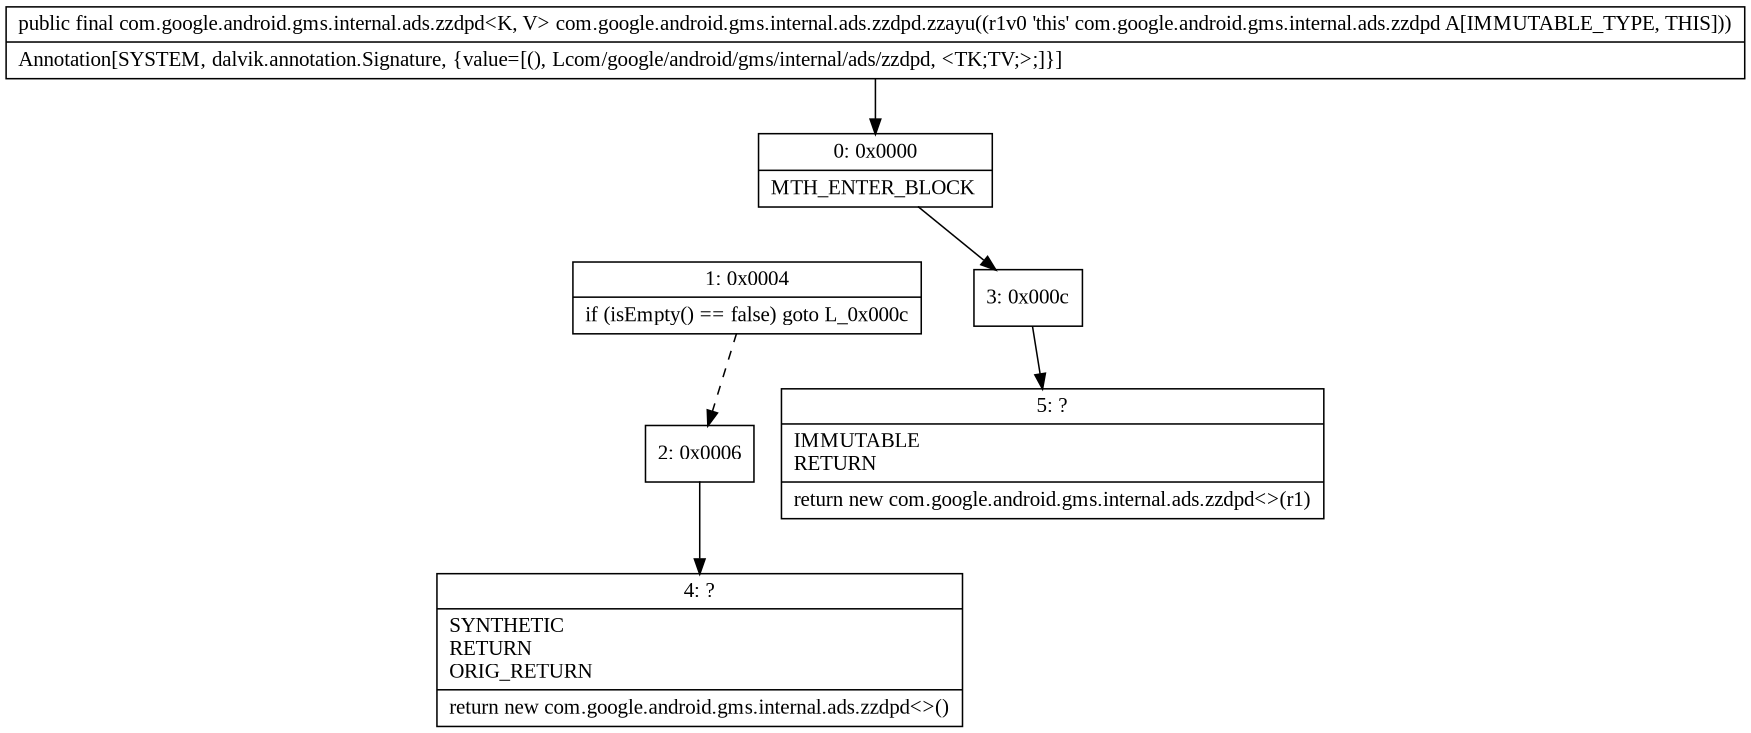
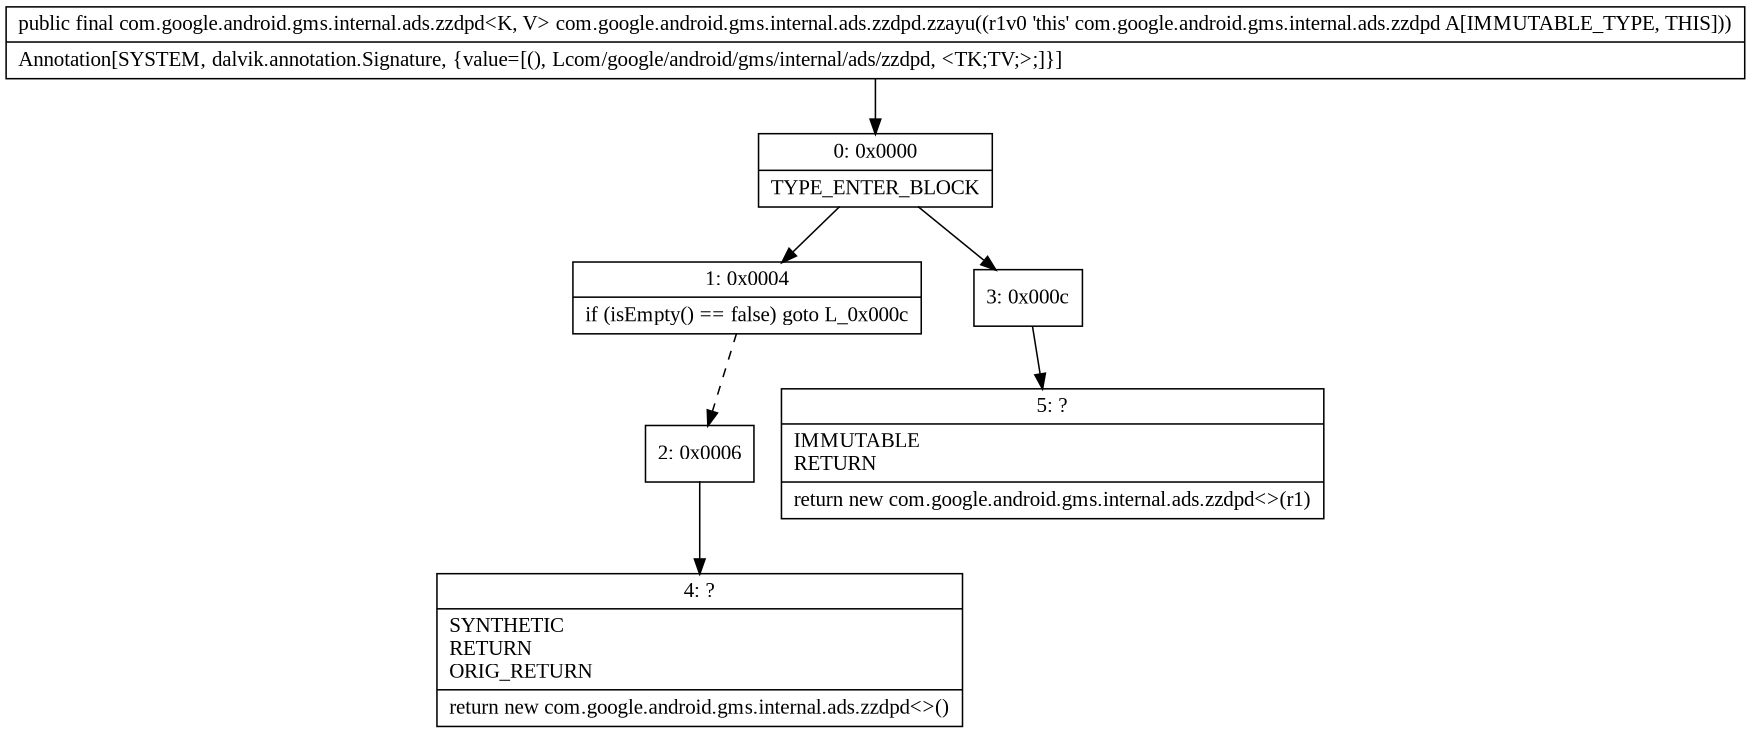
  digraph {
    fontname="Liberation Serif"
    node [fontname="Liberation Serif" shape=record]
    edge [fontname="Liberation Serif"]
-   n1 [label="{0\:\ 0x0000|MTH_ENTER_BLOCK\l}"]
+   n1 [label="{0\:\ 0x0000|TYPE_ENTER_BLOCK\l}"]
    n2 [label="{1\:\ 0x0004|if (isEmpty() == false) goto L_0x000c\l}"]
    n3 [label="{3\:\ 0x000c}"]
    n4 [label="{2\:\ 0x0006}"]
    n5 [label="{4\:\ ?|SYNTHETIC\lRETURN\lORIG_RETURN\l|return new com.google.android.gms.internal.ads.zzdpd\<\>()\l}"]
    n6 [label="{5\:\ ?|IMMUTABLE\lRETURN\l|return new com.google.android.gms.internal.ads.zzdpd\<\>(r1)\l}"]
    n7 [label="{public final com.google.android.gms.internal.ads.zzdpd\<K, V\> com.google.android.gms.internal.ads.zzdpd.zzayu((r1v0 'this' com.google.android.gms.internal.ads.zzdpd A[IMMUTABLE_TYPE, THIS]))  | Annotation[SYSTEM, dalvik.annotation.Signature, \{value=[(), Lcom\/google\/android\/gms\/internal\/ads\/zzdpd, \<TK;TV;\>;]\}]\l}"]
+   n1 -> n2
    n1 -> n3
    n2 -> n4 [style=dashed]
    n3 -> n6
    n4 -> n5
    n7 -> n1
  }
